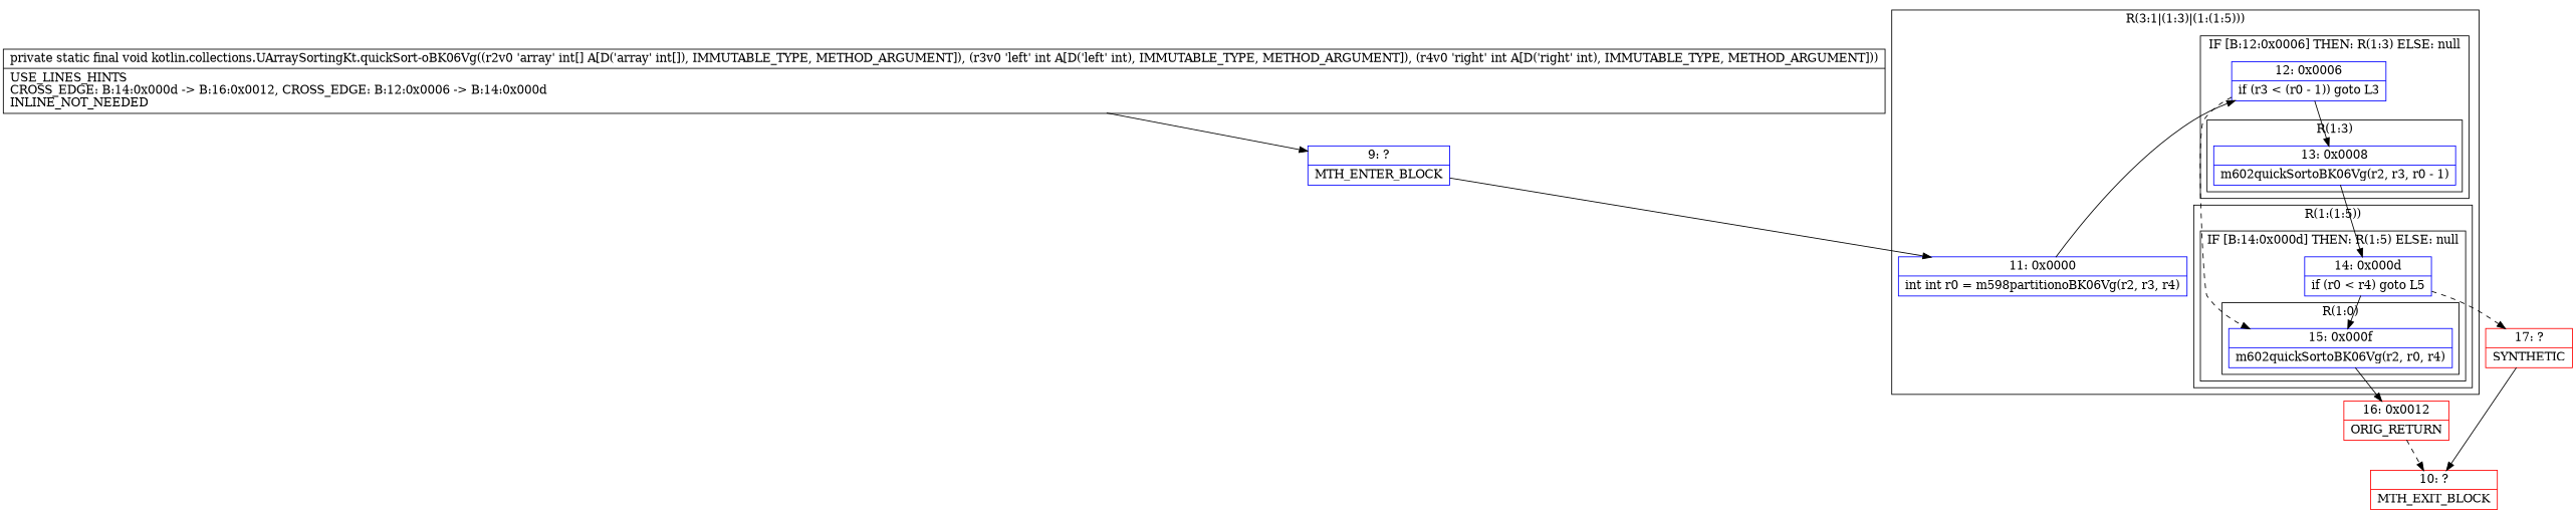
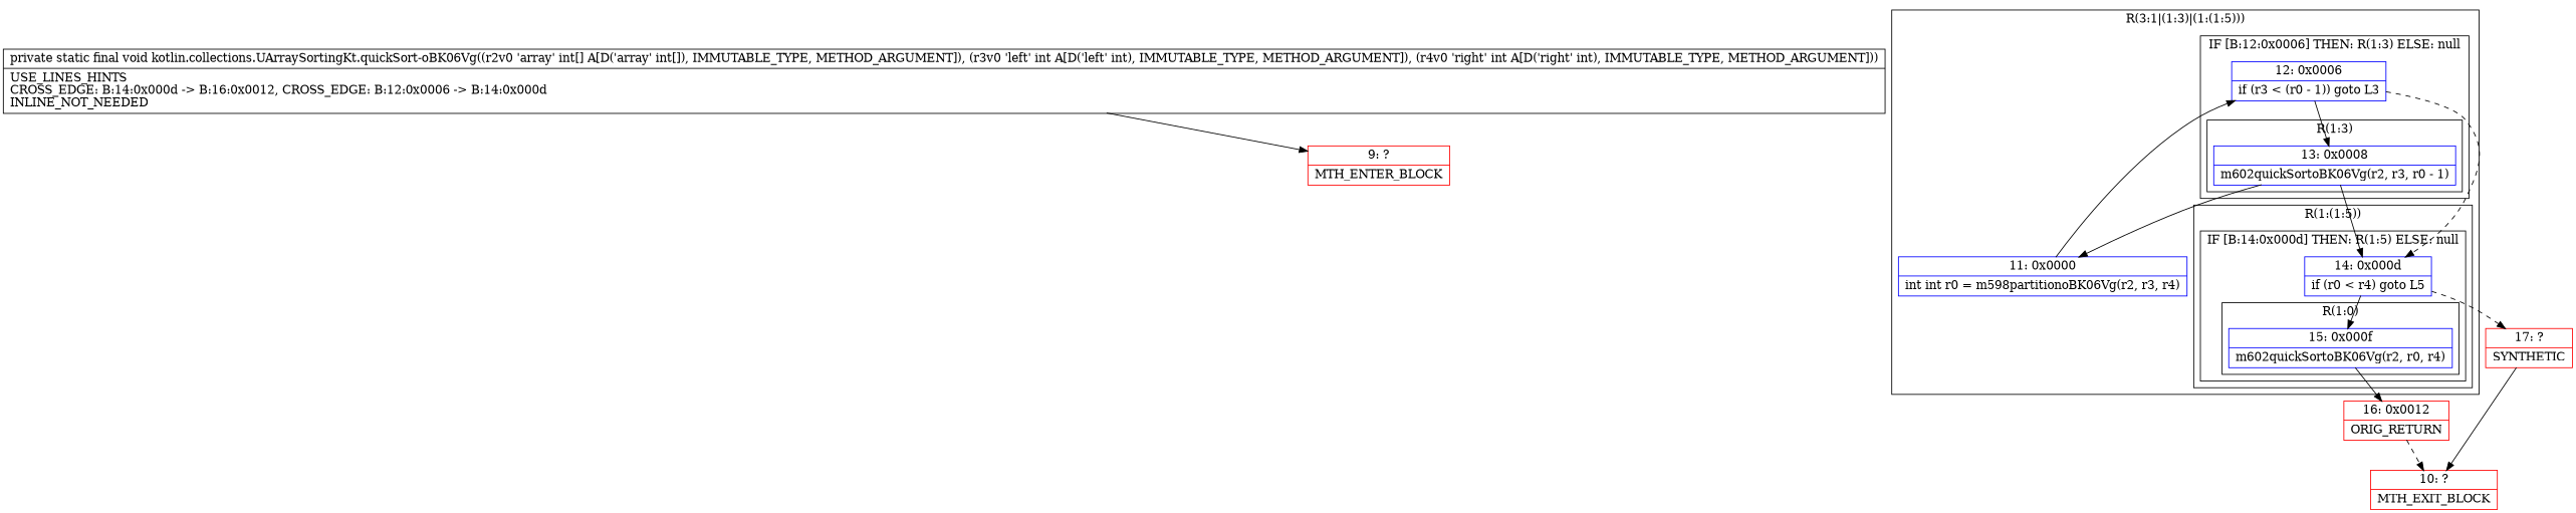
  digraph {
    node [color=blue shape=record]
    n1 [label="{13\:\ 0x0008|m602quickSortoBK06Vg(r2, r3, r0 \- 1)\l}"]
    n2 [label="{12\:\ 0x0006|if (r3 \< (r0 \- 1)) goto L3\l}"]
    n3 [label="{15\:\ 0x000f|m602quickSortoBK06Vg(r2, r0, r4)\l}"]
    n4 [label="{14\:\ 0x000d|if (r0 \< r4) goto L5\l}"]
    n5 [label="{11\:\ 0x0000|int int r0 = m598partitionoBK06Vg(r2, r3, r4)\l}"]
    n6 [color=red label="{16\:\ 0x0012|ORIG_RETURN\l}"]
    n7 [color=red label="{17\:\ ?|SYNTHETIC\l}"]
    n8 [color=red label="{10\:\ ?|MTH_EXIT_BLOCK\l}"]
-   n9 [label="{9\:\ ?|MTH_ENTER_BLOCK\l}"]
+   n9 [color=red label="{9\:\ ?|MTH_ENTER_BLOCK\l}"]
    n10 [label="{private static final void kotlin.collections.UArraySortingKt.quickSort\-oBK06Vg((r2v0 'array' int[] A[D('array' int[]), IMMUTABLE_TYPE, METHOD_ARGUMENT]), (r3v0 'left' int A[D('left' int), IMMUTABLE_TYPE, METHOD_ARGUMENT]), (r4v0 'right' int A[D('right' int), IMMUTABLE_TYPE, METHOD_ARGUMENT]))  | USE_LINES_HINTS\lCROSS_EDGE: B:14:0x000d \-\> B:16:0x0012, CROSS_EDGE: B:12:0x0006 \-\> B:14:0x000d\lINLINE_NOT_NEEDED\l}" color=""]
    subgraph cluster_1 {
      label="R(3:1|(1:3)|(1:(1:5)))"
      n5
      subgraph cluster_2 {
        label="IF [B:12:0x0006] THEN: R(1:3) ELSE: null"
        n2
        subgraph cluster_3 {
          label="R(1:3)"
          n1
        }
      }
      subgraph cluster_4 {
        label="R(1:(1:5))"
        subgraph cluster_5 {
          label="IF [B:14:0x000d] THEN: R(1:5) ELSE: null"
          n4
          subgraph cluster_6 {
            label="R(1:0)"
            n3
          }
        }
      }
    }
    n1 -> n4
    n2 -> n1
-   n2 -> n3 [style=dashed]
+   n2 -> n4 [style=dashed]
    n3 -> n6
    n4 -> n3
    n4 -> n7 [style=dashed]
    n5 -> n2
    n6 -> n8 [style=dashed]
    n7 -> n8
-   n9 -> n5
+   n1 -> n5
    n10 -> n9
  }
